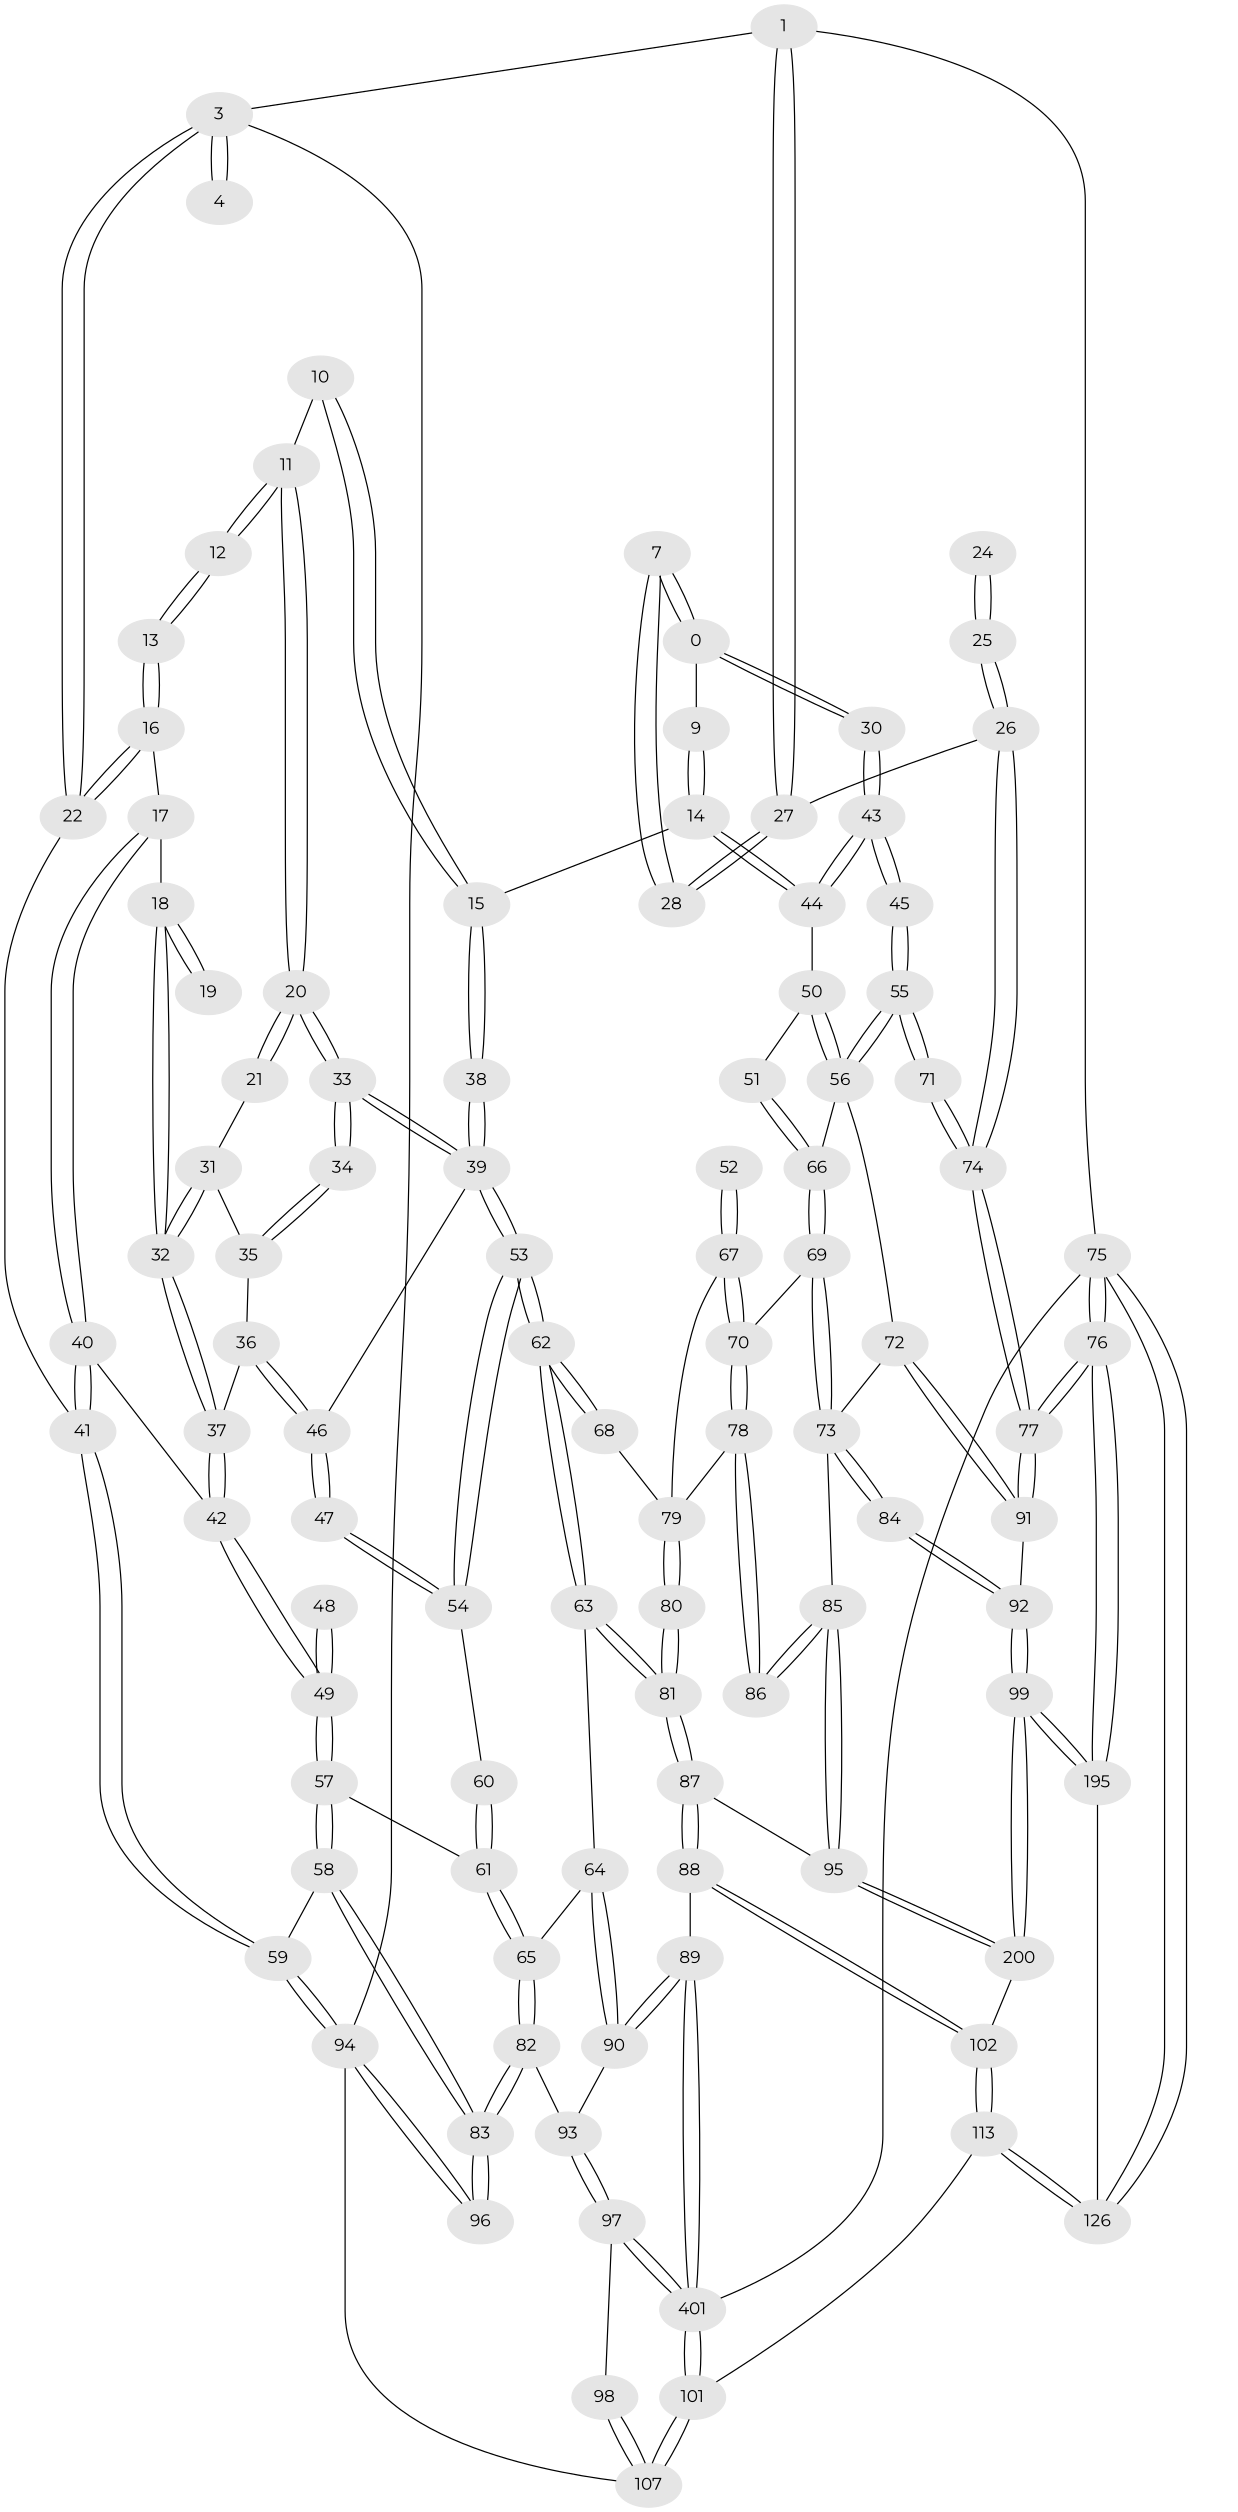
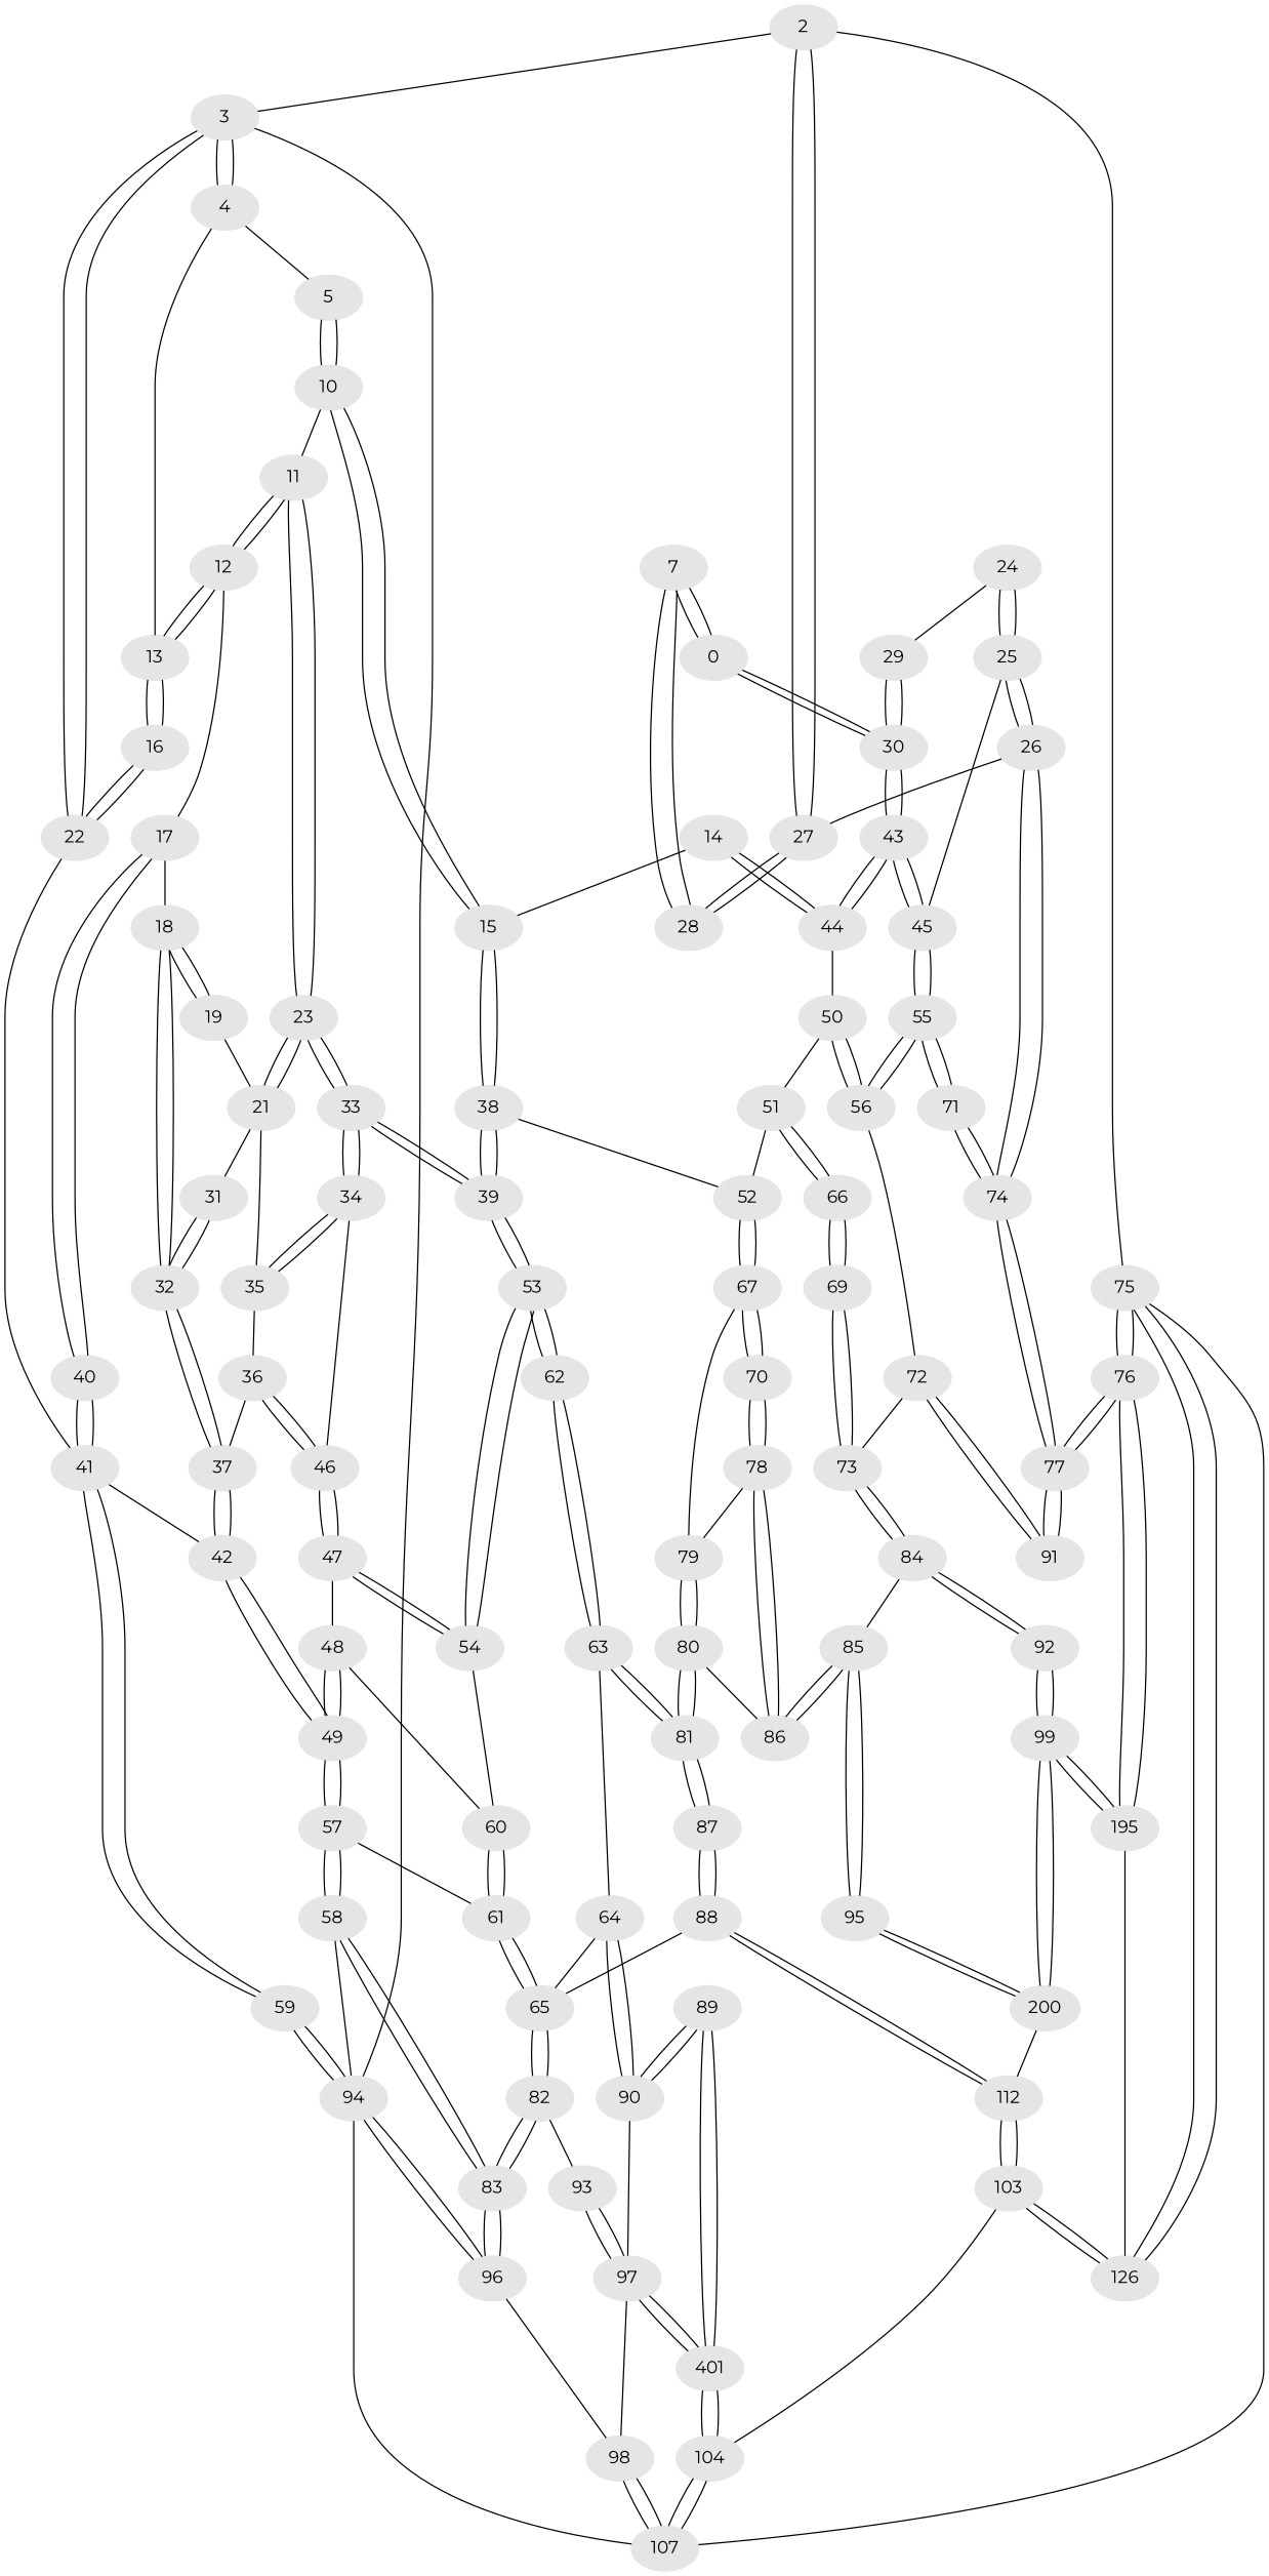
  graph {
    fontname=Montserrat
    node [color=gray90 fontname=Montserrat style=filled]
    edge [fontname=Montserrat]
-   2 [label=1]
+   2
    3
    27
    75
    n5 [label=0]
    7
    28
    4
    22
    94
    76
    n12 [label=126]
    107
+   5
    13
    41
    96
    10
    16
    11
    15
-   9
    14
    30
    43
    44
    12
-   20
+   20 [label=23]
    38
    21
    33
    17
    50
    39
    52
    18
    40
    19
    32
    42
    37
    31
    34
    35
    59
    24
+   29
    25
    26
    45
    74
    55
    77
    36
    46
    53
    47
    49
    67
    54
    62
    57
    51
    56
    71
    48
    60
    61
    58
    66
    72
    69
    70
    79
    63
-   68
    83
    65
    82
    64
    81
    90
    87
    93
    73
    78
    80
    84
    86
    91
    92
    85
    n93 [label=195]
    95
    88
    97
    98
    99
    n99 [label=200]
    89
-   102
+   102 [label=112]
    n102 [label=401]
-   103 [label=113]
-   104 [label=101]
+   103
+   104
    2 -- 3
    2 -- 27
    2 -- 27
    2 -- 75
    3 -- 4
    3 -- 4
    3 -- 22
    3 -- 22
    3 -- 94
    27 -- 28
    27 -- 28
    75 -- 76
    75 -- 76
    75 -- n12
    75 -- n12
-   75 -- n102
-   n5 -- 9
+   75 -- 107
    n5 -- 30
    n5 -- 30
    7 -- n5
    7 -- n5
    7 -- 28
    7 -- 28
+   4 -- 5
+   4 -- 13
    22 -- 41
    94 -- 107
    94 -- 96
    94 -- 96
    76 -- 77
    76 -- 77
    76 -- n93
    76 -- n93
+   5 -- 10
+   5 -- 10
    13 -- 16
    13 -- 16
    41 -- 59
    41 -- 59
+   96 -- 98
    10 -- 11
    10 -- 15
    10 -- 15
    16 -- 22
    16 -- 22
-   16 -- 17
+   12 -- 17
    11 -- 12
    11 -- 12
    11 -- 20
    11 -- 20
    15 -- 38
    15 -- 38
-   9 -- 14
-   9 -- 14
    14 -- 15
    14 -- 44
    14 -- 44
    30 -- 43
    30 -- 43
    43 -- 44
    43 -- 44
    43 -- 45
    43 -- 45
    44 -- 50
    12 -- 13
    12 -- 13
    20 -- 21
    20 -- 21
    20 -- 33
    20 -- 33
    38 -- 39
    38 -- 39
+   38 -- 52
    21 -- 31
    33 -- 39
    33 -- 39
    33 -- 34
    33 -- 34
    17 -- 18
    17 -- 40
    17 -- 40
    50 -- 51
    50 -- 56
    50 -- 56
    39 -- 53
    39 -- 53
    52 -- 67
    52 -- 67
    18 -- 19
    18 -- 19
    18 -- 32
    18 -- 32
    40 -- 41
    40 -- 41
-   40 -- 42
+   41 -- 42
+   19 -- 21
    32 -- 37
    32 -- 37
    42 -- 49
    42 -- 49
    37 -- 42
    37 -- 42
    31 -- 32
    31 -- 32
-   31 -- 35
+   21 -- 35
    34 -- 35
    34 -- 35
-   39 -- 46
+   34 -- 46
    35 -- 36
    59 -- 94
    59 -- 94
+   24 -- 29
    24 -- 25
    24 -- 25
+   29 -- 30
+   29 -- 30
    25 -- 26
    25 -- 26
+   25 -- 45
    26 -- 27
    26 -- 74
    26 -- 74
    45 -- 55
    45 -- 55
    74 -- 77
    74 -- 77
    55 -- 56
    55 -- 56
    55 -- 71
    55 -- 71
    77 -- 91
    77 -- 91
    36 -- 37
    36 -- 46
    36 -- 46
    46 -- 47
    46 -- 47
    53 -- 54
    53 -- 54
    53 -- 62
    53 -- 62
    47 -- 54
    47 -- 54
+   47 -- 48
    49 -- 57
    49 -- 57
    67 -- 70
    67 -- 70
    67 -- 79
    54 -- 60
    62 -- 63
    62 -- 63
-   62 -- 68
-   62 -- 68
    57 -- 61
    57 -- 58
    57 -- 58
+   51 -- 52
    51 -- 66
    51 -- 66
-   56 -- 66
    56 -- 72
    71 -- 74
    71 -- 74
    48 -- 49
    48 -- 49
+   48 -- 60
    60 -- 61
    60 -- 61
    61 -- 65
    61 -- 65
-   58 -- 59
+   58 -- 94
    58 -- 83
    58 -- 83
    66 -- 69
    66 -- 69
    72 -- 73
    72 -- 91
    72 -- 91
-   69 -- 70
    69 -- 73
    69 -- 73
    70 -- 78
    70 -- 78
    79 -- 80
    79 -- 80
    63 -- 64
    63 -- 81
    63 -- 81
-   68 -- 79
    83 -- 96
    83 -- 96
    65 -- 82
    65 -- 82
    82 -- 83
    82 -- 83
    82 -- 93
    64 -- 65
    64 -- 90
    64 -- 90
    81 -- 87
    81 -- 87
-   90 -- 93
-   87 -- 95
+   90 -- 97
    87 -- 88
    87 -- 88
    93 -- 97
    93 -- 97
    73 -- 84
    73 -- 84
    78 -- 79
    78 -- 86
    78 -- 86
    80 -- 81
    80 -- 81
+   80 -- 86
    84 -- 92
    84 -- 92
-   73 -- 85
-   91 -- 92
+   84 -- 85
    92 -- 99
    92 -- 99
    85 -- 86
    85 -- 86
    85 -- 95
    85 -- 95
    n93 -- n12
    95 -- n99
    95 -- n99
-   88 -- 89
+   88 -- 65
    88 -- 102
    88 -- 102
    97 -- 98
    97 -- n102
    97 -- n102
    98 -- 107
    98 -- 107
    99 -- n93
    99 -- n93
    99 -- n99
    99 -- n99
    n99 -- 102
    89 -- 90
    89 -- 90
    89 -- n102
    89 -- n102
    102 -- 103
    102 -- 103
    n102 -- 104
    n102 -- 104
    103 -- n12
    103 -- n12
    103 -- 104
    104 -- 107
    104 -- 107
  }
